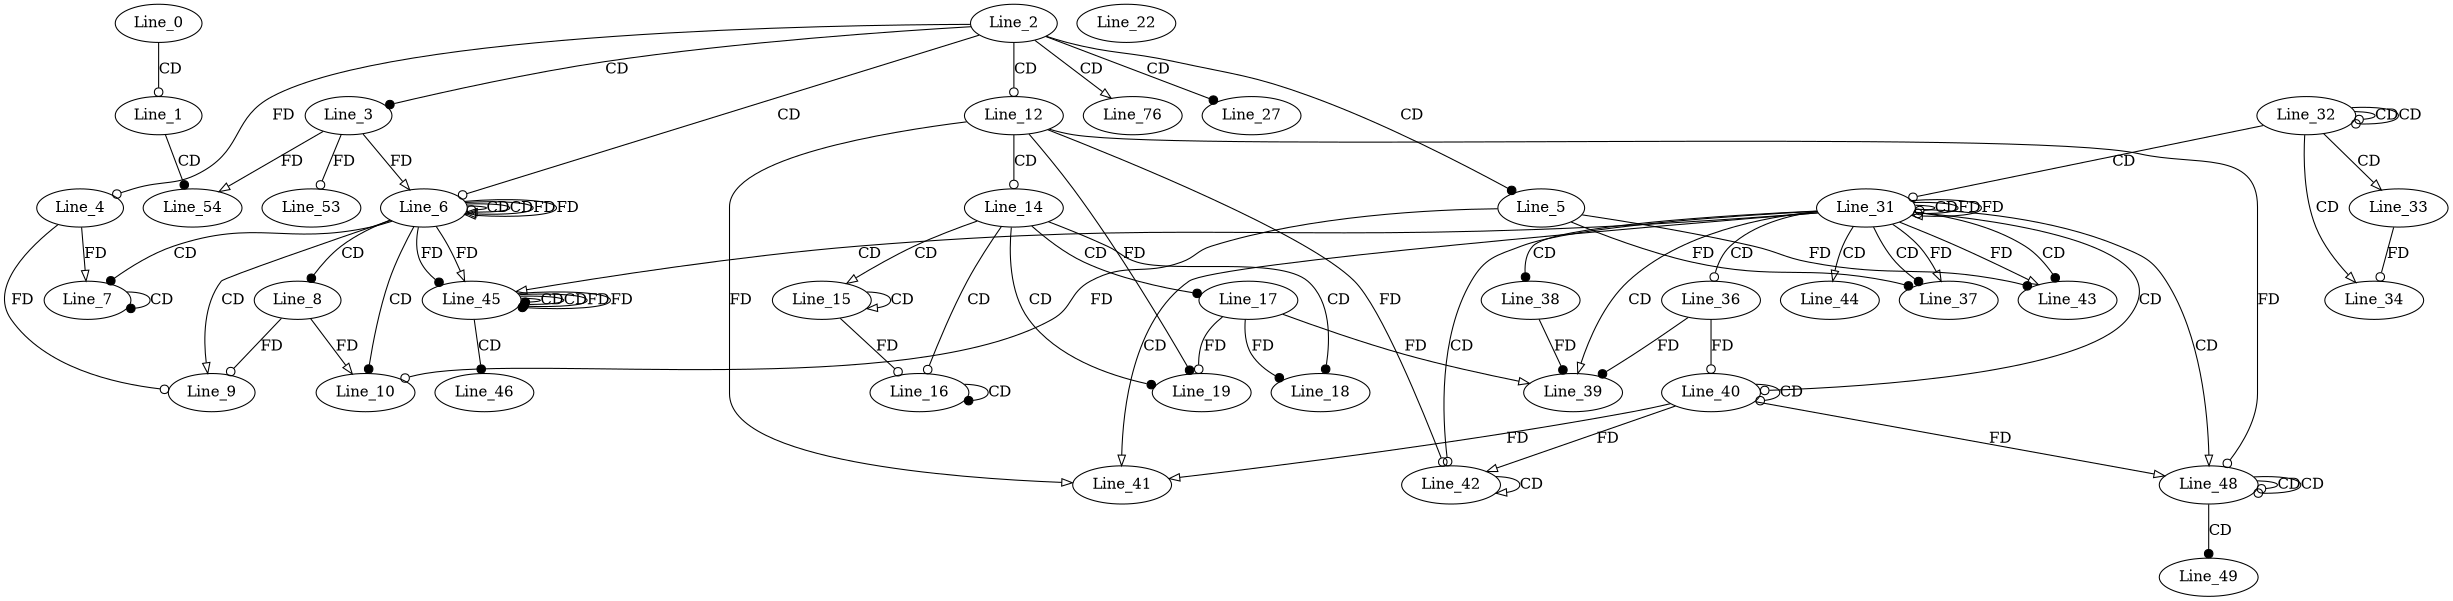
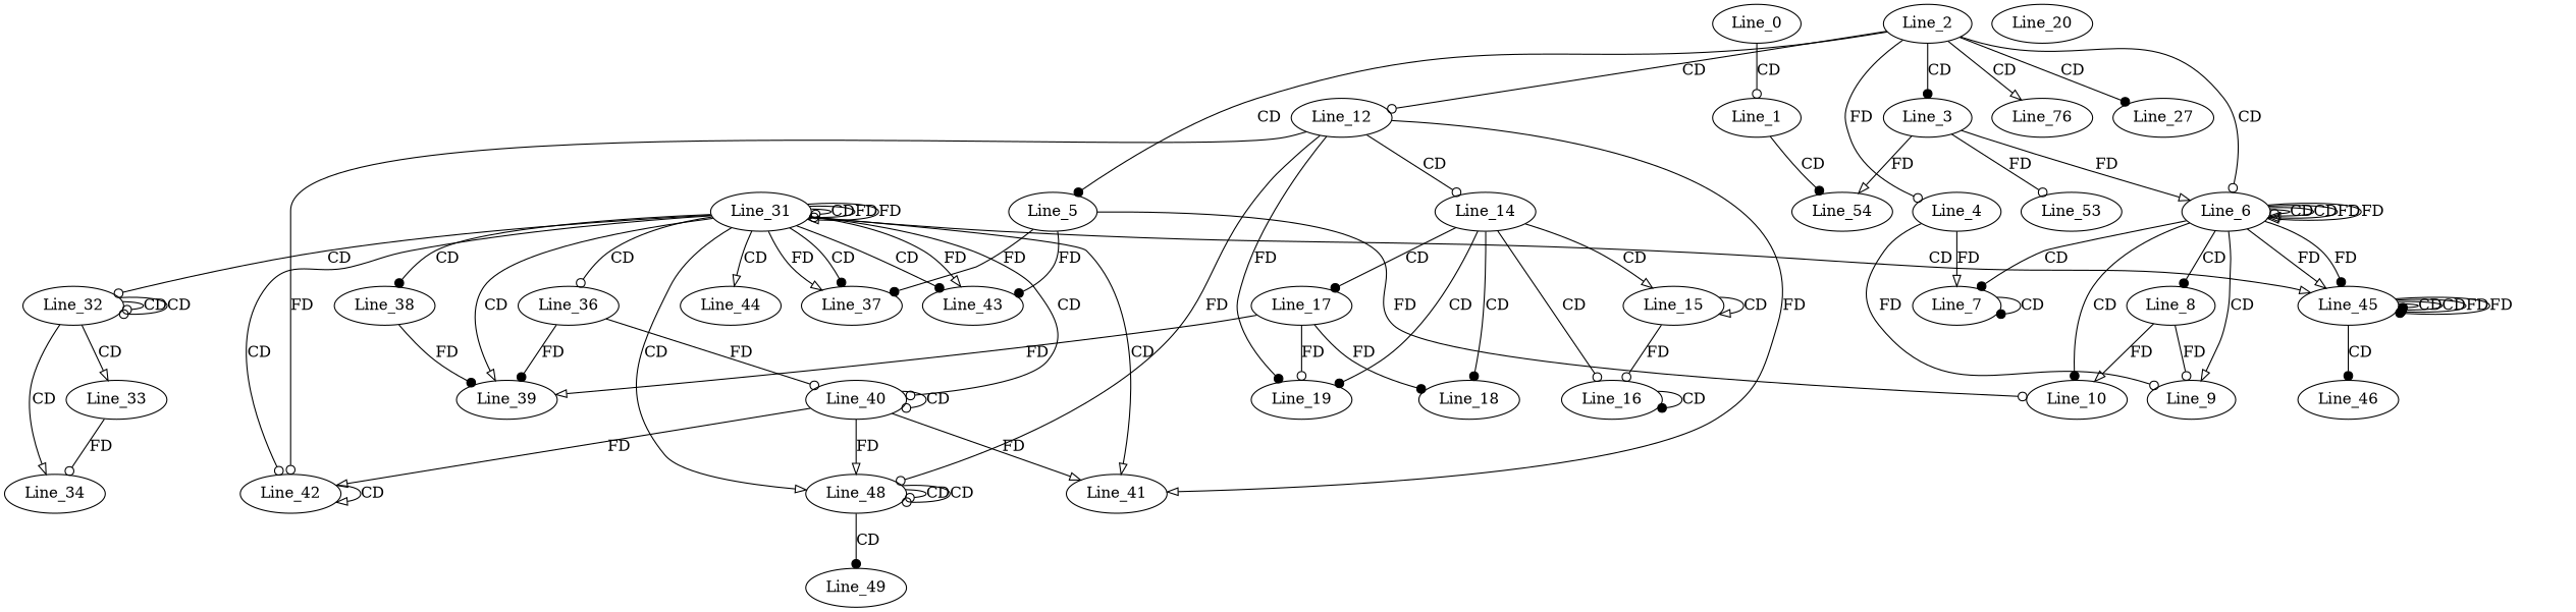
  digraph {
    edge [arrowhead=odot]
    Line_0
    Line_1
    Line_54
    Line_2
    Line_3
    Line_4
    Line_5
    Line_6
    Line_12
    n10 [label=Line_76]
    Line_27
    Line_53
    Line_7
    Line_9
    Line_10
    Line_37
    Line_43
    Line_8
    Line_45
    Line_14
    Line_19
    Line_41
    Line_42
    Line_48
    Line_31
    Line_39
    Line_32
    Line_36
    Line_38
    Line_40
    Line_44
    Line_46
    Line_15
    Line_16
    Line_17
    Line_18
    Line_49
-   Line_22
+   Line_22 [label=Line_20]
    Line_33
    Line_34
    Line_0 -> Line_1 [label=CD]
    Line_1 -> Line_54 [arrowhead=dot label=CD]
    Line_2 -> Line_3 [arrowhead=dot label=CD]
    Line_2 -> Line_4 [label=FD]
    Line_2 -> Line_5 [arrowhead=dot label=CD]
    Line_2 -> Line_6 [label=CD]
    Line_2 -> Line_12 [label=CD]
    Line_2 -> n10 [arrowhead=onormal label=CD]
    Line_2 -> Line_27 [arrowhead=dot label=CD]
    Line_3 -> Line_54 [arrowhead=onormal label=FD]
    Line_3 -> Line_6 [arrowhead=onormal label=FD]
    Line_3 -> Line_53 [label=FD]
    Line_4 -> Line_7 [arrowhead=onormal label=FD]
    Line_4 -> Line_9 [label=FD]
    Line_5 -> Line_10 [label=FD]
    Line_5 -> Line_37 [arrowhead=dot label=FD]
    Line_5 -> Line_43 [arrowhead=dot label=FD]
    Line_6 -> Line_6 [label=CD]
    Line_6 -> Line_6 [arrowhead=onormal label=CD]
    Line_6 -> Line_6 [arrowhead=onormal label=FD]
    Line_6 -> Line_6 [arrowhead=onormal label=FD]
    Line_6 -> Line_7 [arrowhead=dot label=CD]
    Line_6 -> Line_9 [arrowhead=onormal label=CD]
    Line_6 -> Line_10 [arrowhead=dot label=CD]
    Line_6 -> Line_8 [arrowhead=dot label=CD]
    Line_6 -> Line_45 [arrowhead=onormal label=FD]
    Line_6 -> Line_45 [arrowhead=dot label=FD]
    Line_12 -> Line_14 [label=CD]
    Line_12 -> Line_19 [arrowhead=dot label=FD]
    Line_12 -> Line_41 [arrowhead=onormal label=FD]
    Line_12 -> Line_42 [label=FD]
    Line_12 -> Line_48 [label=FD]
    Line_7 -> Line_7 [arrowhead=dot label=CD]
    Line_8 -> Line_9 [label=FD]
    Line_8 -> Line_10 [arrowhead=onormal label=FD]
    Line_45 -> Line_45 [arrowhead=dot label=CD]
    Line_45 -> Line_45 [arrowhead=dot label=CD]
    Line_45 -> Line_45 [label=FD]
    Line_45 -> Line_45 [arrowhead=dot label=FD]
    Line_45 -> Line_46 [arrowhead=dot label=CD]
    Line_14 -> Line_19 [arrowhead=dot label=CD]
    Line_14 -> Line_15 [arrowhead=onormal label=CD]
    Line_14 -> Line_16 [label=CD]
    Line_14 -> Line_17 [arrowhead=dot label=CD]
    Line_14 -> Line_18 [arrowhead=dot label=CD]
    Line_42 -> Line_42 [arrowhead=onormal label=CD]
    Line_48 -> Line_48 [label=CD]
    Line_48 -> Line_48 [label=CD]
    Line_48 -> Line_49 [arrowhead=dot label=CD]
    Line_31 -> Line_37 [arrowhead=dot label=CD]
    Line_31 -> Line_37 [arrowhead=onormal label=FD]
    Line_31 -> Line_43 [arrowhead=dot label=CD]
    Line_31 -> Line_43 [arrowhead=onormal label=FD]
    Line_31 -> Line_45 [arrowhead=onormal label=CD]
    Line_31 -> Line_41 [arrowhead=onormal label=CD]
    Line_31 -> Line_42 [label=CD]
    Line_31 -> Line_48 [arrowhead=onormal label=CD]
    Line_31 -> Line_31 [label=CD]
    Line_31 -> Line_31 [label=FD]
    Line_31 -> Line_31 [arrowhead=onormal label=FD]
    Line_31 -> Line_39 [arrowhead=onormal label=CD]
-   Line_32 -> Line_31 [label=CD]
+   Line_31 -> Line_32 [label=CD]
    Line_31 -> Line_36 [label=CD]
    Line_31 -> Line_38 [arrowhead=dot label=CD]
    Line_31 -> Line_40 [label=CD]
    Line_31 -> Line_44 [arrowhead=onormal label=CD]
    Line_32 -> Line_32 [label=CD]
    Line_32 -> Line_32 [label=CD]
    Line_32 -> Line_33 [arrowhead=onormal label=CD]
    Line_32 -> Line_34 [arrowhead=onormal label=CD]
    Line_36 -> Line_39 [arrowhead=dot label=FD]
    Line_36 -> Line_40 [label=FD]
    Line_38 -> Line_39 [arrowhead=dot label=FD]
    Line_40 -> Line_41 [arrowhead=onormal label=FD]
    Line_40 -> Line_42 [arrowhead=onormal label=FD]
    Line_40 -> Line_48 [arrowhead=onormal label=FD]
    Line_40 -> Line_40 [label=CD]
    Line_15 -> Line_15 [arrowhead=onormal label=CD]
    Line_15 -> Line_16 [label=FD]
    Line_16 -> Line_16 [arrowhead=dot label=CD]
    Line_17 -> Line_19 [label=FD]
    Line_17 -> Line_39 [arrowhead=onormal label=FD]
    Line_17 -> Line_18 [arrowhead=dot label=FD]
    Line_33 -> Line_34 [label=FD]
  }
